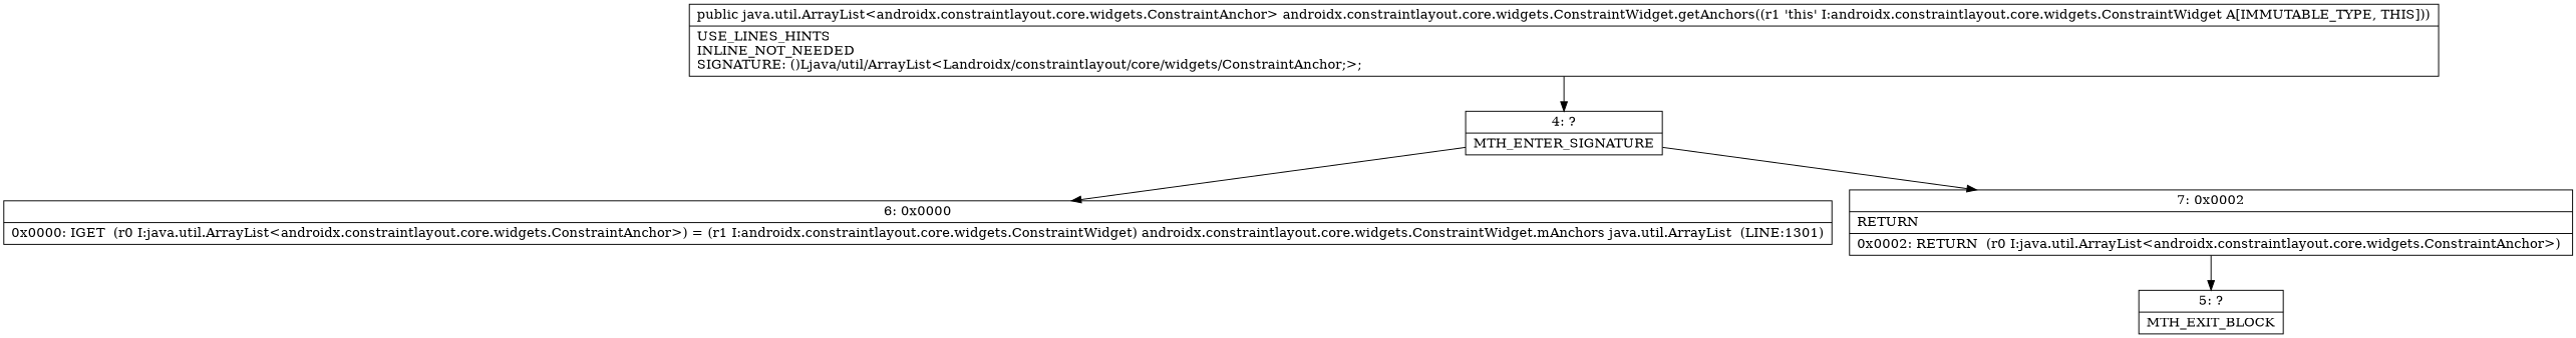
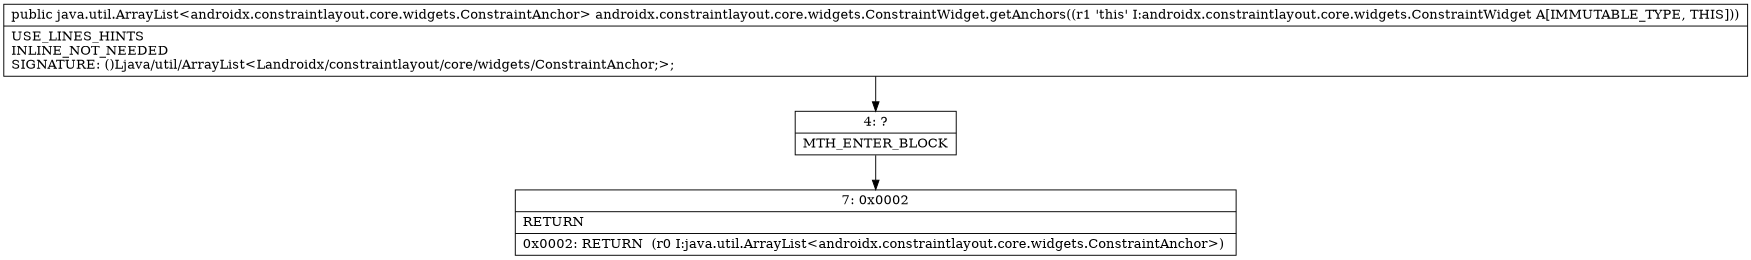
  digraph {
    node [shape=record]
-   n1 [label="{4\:\ ?|MTH_ENTER_SIGNATURE\l}"]
-   n2 [label="{6\:\ 0x0000|0x0000: IGET  (r0 I:java.util.ArrayList\<androidx.constraintlayout.core.widgets.ConstraintAnchor\>) = (r1 I:androidx.constraintlayout.core.widgets.ConstraintWidget) androidx.constraintlayout.core.widgets.ConstraintWidget.mAnchors java.util.ArrayList  (LINE:1301)\l}"]
+   n1 [label="{4\:\ ?|MTH_ENTER_BLOCK\l}"]
    n3 [label="{7\:\ 0x0002|RETURN\l|0x0002: RETURN  (r0 I:java.util.ArrayList\<androidx.constraintlayout.core.widgets.ConstraintAnchor\>) \l}"]
-   n4 [label="{5\:\ ?|MTH_EXIT_BLOCK\l}"]
    n5 [label="{public java.util.ArrayList\<androidx.constraintlayout.core.widgets.ConstraintAnchor\> androidx.constraintlayout.core.widgets.ConstraintWidget.getAnchors((r1 'this' I:androidx.constraintlayout.core.widgets.ConstraintWidget A[IMMUTABLE_TYPE, THIS]))  | USE_LINES_HINTS\lINLINE_NOT_NEEDED\lSIGNATURE: ()Ljava\/util\/ArrayList\<Landroidx\/constraintlayout\/core\/widgets\/ConstraintAnchor;\>;\l}"]
-   n1 -> n2
    n1 -> n3
-   n3 -> n4
    n5 -> n1
  }
